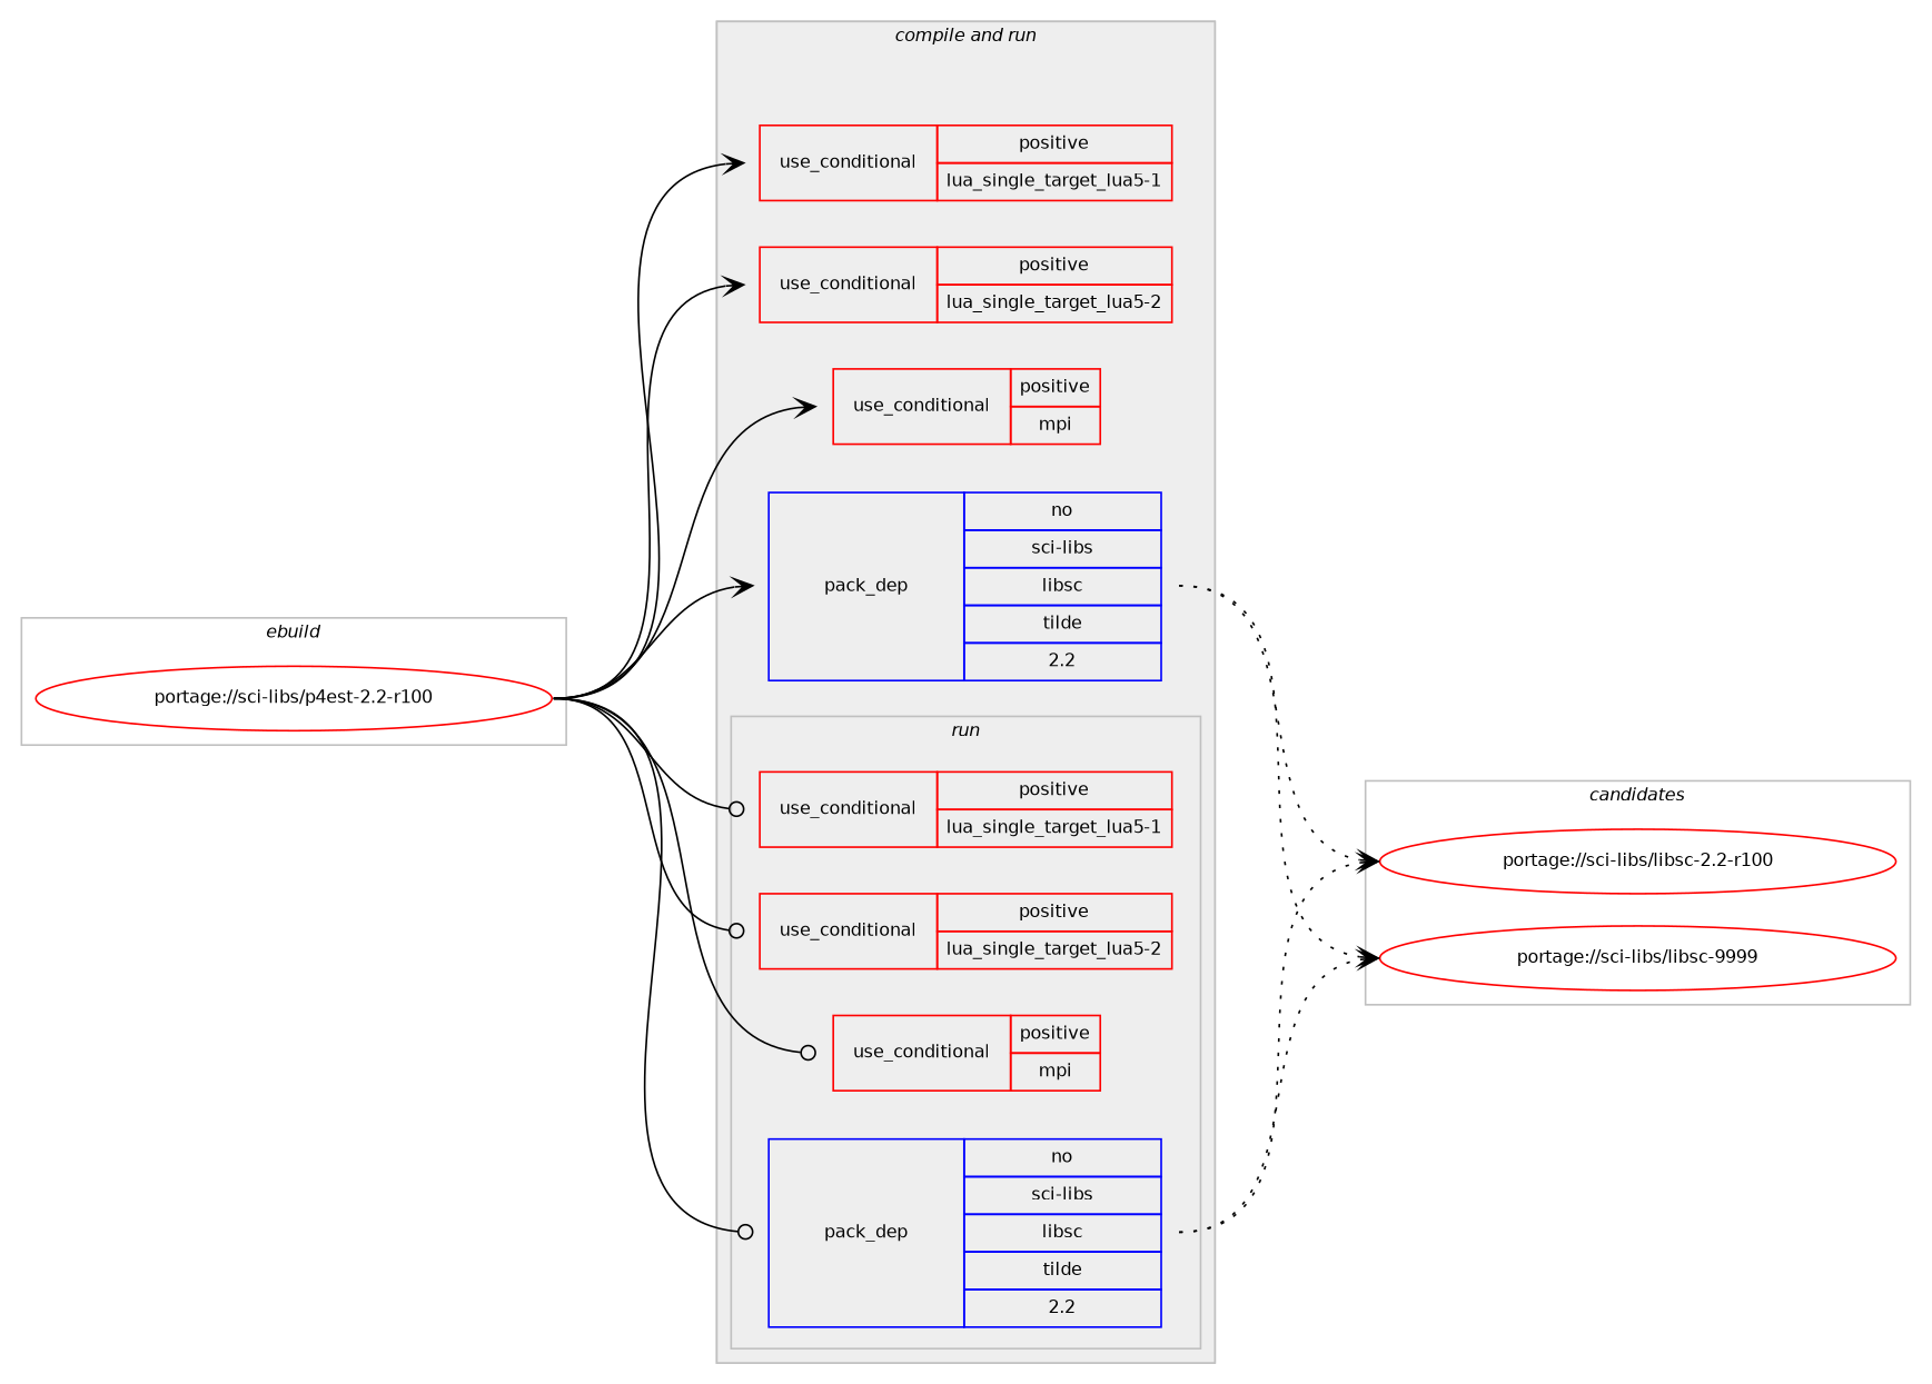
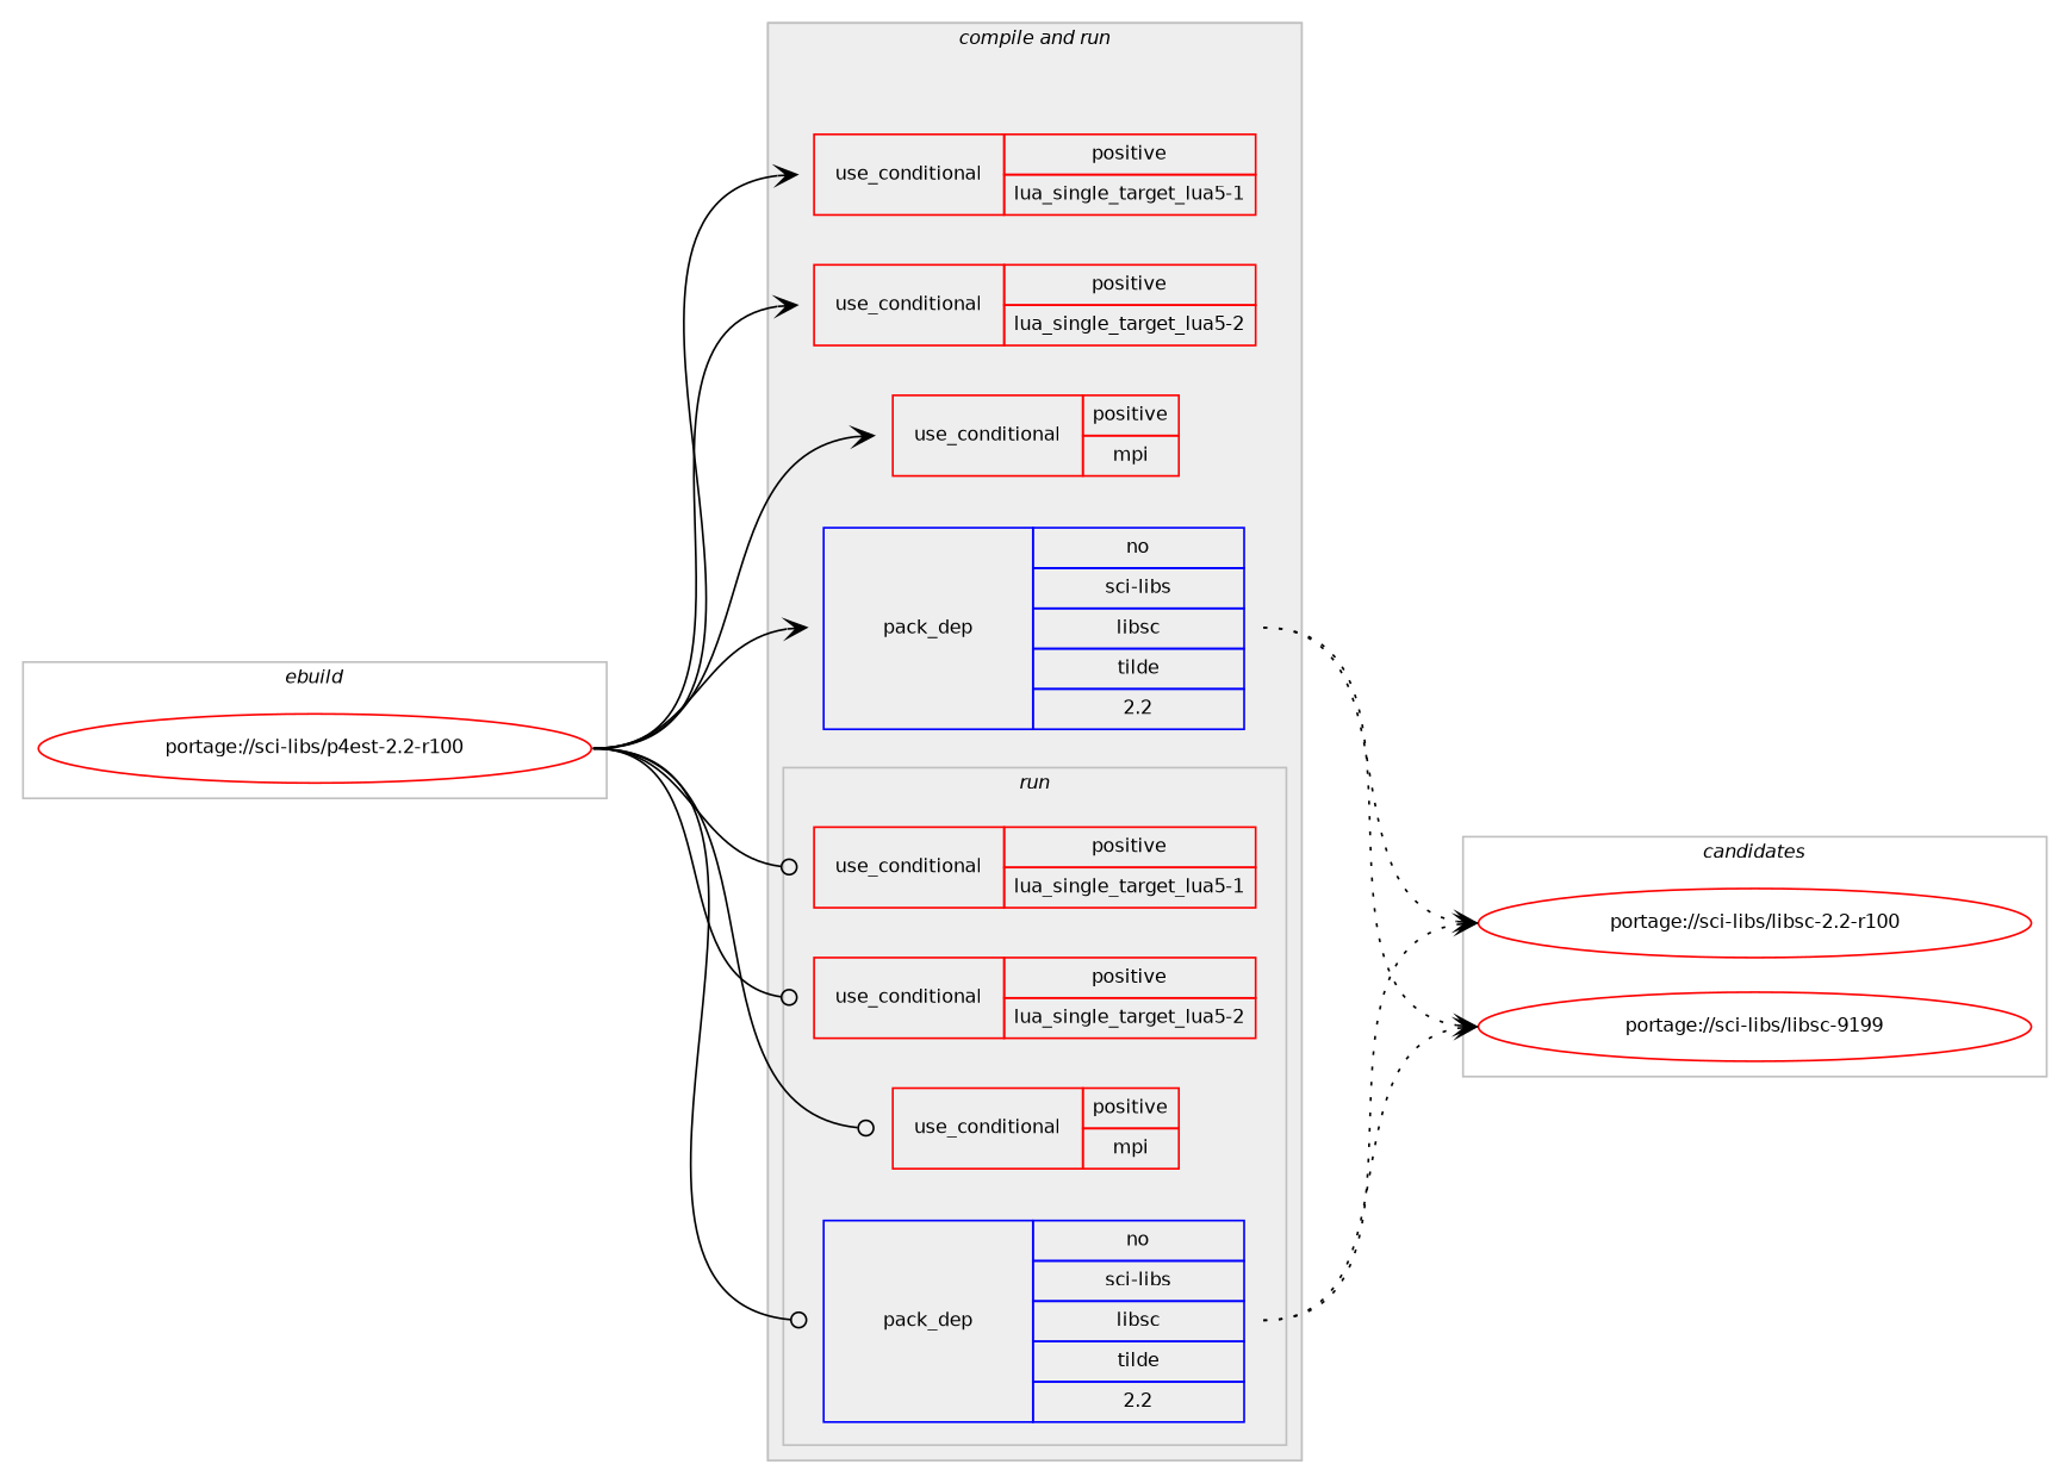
  digraph {
    compound=true
    concentrate=true
    fontname=Helvetica
    fontsize=10
    newrank=true
    rankdir=LR
    ranksep=1.5
    node [color=red fontname=Helvetica fontsize=10 shape=none]
    edge [arrowhead=vee headport=w style=solid tailport=e weight=20]
    n1 [label="portage://sci-libs/p4est-2.2-r100" width=4 shape=""]
    n2 [label=<<TABLE BORDER="0" CELLBORDER="1" CELLSPACING="0" CELLPADDING="4"><TR><TD ROWSPAN="3" CELLPADDING="10">use_conditional</TD></TR><TR><TD>positive</TD></TR><TR><TD>lua_single_target_lua5-1</TD></TR></TABLE>>]
    n3 [label=<<TABLE BORDER="0" CELLBORDER="1" CELLSPACING="0" CELLPADDING="4"><TR><TD ROWSPAN="3" CELLPADDING="10">use_conditional</TD></TR><TR><TD>positive</TD></TR><TR><TD>lua_single_target_lua5-2</TD></TR></TABLE>>]
    n4 [label=<<TABLE BORDER="0" CELLBORDER="1" CELLSPACING="0" CELLPADDING="4"><TR><TD ROWSPAN="3" CELLPADDING="10">use_conditional</TD></TR><TR><TD>positive</TD></TR><TR><TD>mpi</TD></TR></TABLE>>]
    n5 [color=blue label=<<TABLE BORDER="0" CELLBORDER="1" CELLSPACING="0" CELLPADDING="4" WIDTH="220"><TR><TD ROWSPAN="6" CELLPADDING="30">pack_dep</TD></TR><TR><TD WIDTH="110">no</TD></TR><TR><TD>sci-libs</TD></TR><TR><TD>libsc</TD></TR><TR><TD>tilde</TD></TR><TR><TD>2.2</TD></TR></TABLE>>]
    n6 [label=<<TABLE BORDER="0" CELLBORDER="1" CELLSPACING="0" CELLPADDING="4"><TR><TD ROWSPAN="3" CELLPADDING="10">use_conditional</TD></TR><TR><TD>positive</TD></TR><TR><TD>lua_single_target_lua5-1</TD></TR></TABLE>>]
    n7 [label=<<TABLE BORDER="0" CELLBORDER="1" CELLSPACING="0" CELLPADDING="4"><TR><TD ROWSPAN="3" CELLPADDING="10">use_conditional</TD></TR><TR><TD>positive</TD></TR><TR><TD>lua_single_target_lua5-2</TD></TR></TABLE>>]
    n8 [label=<<TABLE BORDER="0" CELLBORDER="1" CELLSPACING="0" CELLPADDING="4"><TR><TD ROWSPAN="3" CELLPADDING="10">use_conditional</TD></TR><TR><TD>positive</TD></TR><TR><TD>mpi</TD></TR></TABLE>>]
    n9 [color=blue label=<<TABLE BORDER="0" CELLBORDER="1" CELLSPACING="0" CELLPADDING="4" WIDTH="220"><TR><TD ROWSPAN="6" CELLPADDING="30">pack_dep</TD></TR><TR><TD WIDTH="110">no</TD></TR><TR><TD>sci-libs</TD></TR><TR><TD>libsc</TD></TR><TR><TD>tilde</TD></TR><TR><TD>2.2</TD></TR></TABLE>>]
    n10 [label="portage://sci-libs/libsc-2.2-r100" width=4 shape=""]
-   n11 [label="portage://sci-libs/libsc-9999" width=4 shape=""]
+   n11 [label="portage://sci-libs/libsc-9199" width=4 shape=""]
    subgraph cluster_1 {
      color=gray
      label=<<i>ebuild</i>>
      rank=same
      n1
    }
    subgraph cluster_2 {
      color=gray
      label=<<i>dependencies</i>>
      subgraph cluster_3 {
        color=gray
        fillcolor="#eeeeee"
        label=<<i>compile</i>>
        style=filled
        subgraph sub_4 {
          color=gray
          fillcolor="#eeeeee"
          label=<<i>compile</i>>
          style=filled
          n2
        }
        subgraph sub_5 {
          color=gray
          fillcolor="#eeeeee"
          label=<<i>compile</i>>
          style=filled
          n3
        }
        subgraph sub_6 {
          color=gray
          fillcolor="#eeeeee"
          label=<<i>compile</i>>
          style=filled
          n4
        }
        subgraph sub_7 {
          color=gray
          fillcolor="#eeeeee"
          label=<<i>compile</i>>
          style=filled
          n5
        }
      }
      subgraph cluster_8 {
        color=gray
        fillcolor="#eeeeee"
        label=<<i>compile and run</i>>
        style=filled
      }
      subgraph cluster_9 {
        color=gray
        fillcolor="#eeeeee"
        label=<<i>run</i>>
        style=filled
        subgraph sub_10 {
          color=gray
          fillcolor="#eeeeee"
          label=<<i>run</i>>
          style=filled
          n6
        }
        subgraph sub_11 {
          color=gray
          fillcolor="#eeeeee"
          label=<<i>run</i>>
          style=filled
          n7
        }
        subgraph sub_12 {
          color=gray
          fillcolor="#eeeeee"
          label=<<i>run</i>>
          style=filled
          n8
        }
        subgraph sub_13 {
          color=gray
          fillcolor="#eeeeee"
          label=<<i>run</i>>
          style=filled
          n9
        }
      }
    }
    subgraph cluster_14 {
      color=gray
      label=<<i>candidates</i>>
      rank=same
      subgraph sub_15 {
        color=black
        label=<<i>candidates</i>>
        nodesep=1
        rank=same
        n10
        n11
      }
      subgraph sub_16 {
        color=black
        label=<<i>candidates</i>>
        nodesep=1
        rank=same
        n10
        n11
      }
    }
    n1 -> n2
    n1 -> n3
    n1 -> n4
    n1 -> n5
    n1 -> n6 [arrowhead=odot]
    n1 -> n7 [arrowhead=odot]
    n1 -> n8 [arrowhead=odot]
    n1 -> n9 [arrowhead=odot]
    n5 -> n10 [style=dotted weight=100]
    n5 -> n11 [style=dotted weight=100]
    n9 -> n10 [style=dotted weight=100]
    n9 -> n11 [style=dotted weight=100]
  }
